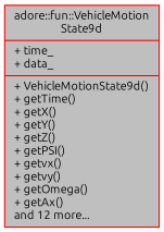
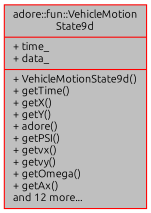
  digraph {
    fontname=Ubuntu
-   n1 [color=red fillcolor=grey75 fontcolor=black fontname=Ubuntu fontsize=10 height=0.2 label="{adore::fun::VehicleMotion\lState9d\n|+ time_\l+ data_\l|+ VehicleMotionState9d()\l+ getTime()\l+ getX()\l+ getY()\l+ getZ()\l+ getPSI()\l+ getvx()\l+ getvy()\l+ getOmega()\l+ getAx()\land 12 more...\l}" shape=record style=filled width=0.4]
+   n1 [color=red fillcolor=grey75 fontcolor=black fontname=Ubuntu fontsize=10 height=0.2 label="{adore::fun::VehicleMotion\lState9d\n|+ time_\l+ data_\l|+ VehicleMotionState9d()\l+ getTime()\l+ getX()\l+ getY()\l+ adore()\l+ getPSI()\l+ getvx()\l+ getvy()\l+ getOmega()\l+ getAx()\land 12 more...\l}" shape=record style=filled width=0.4]
  }
